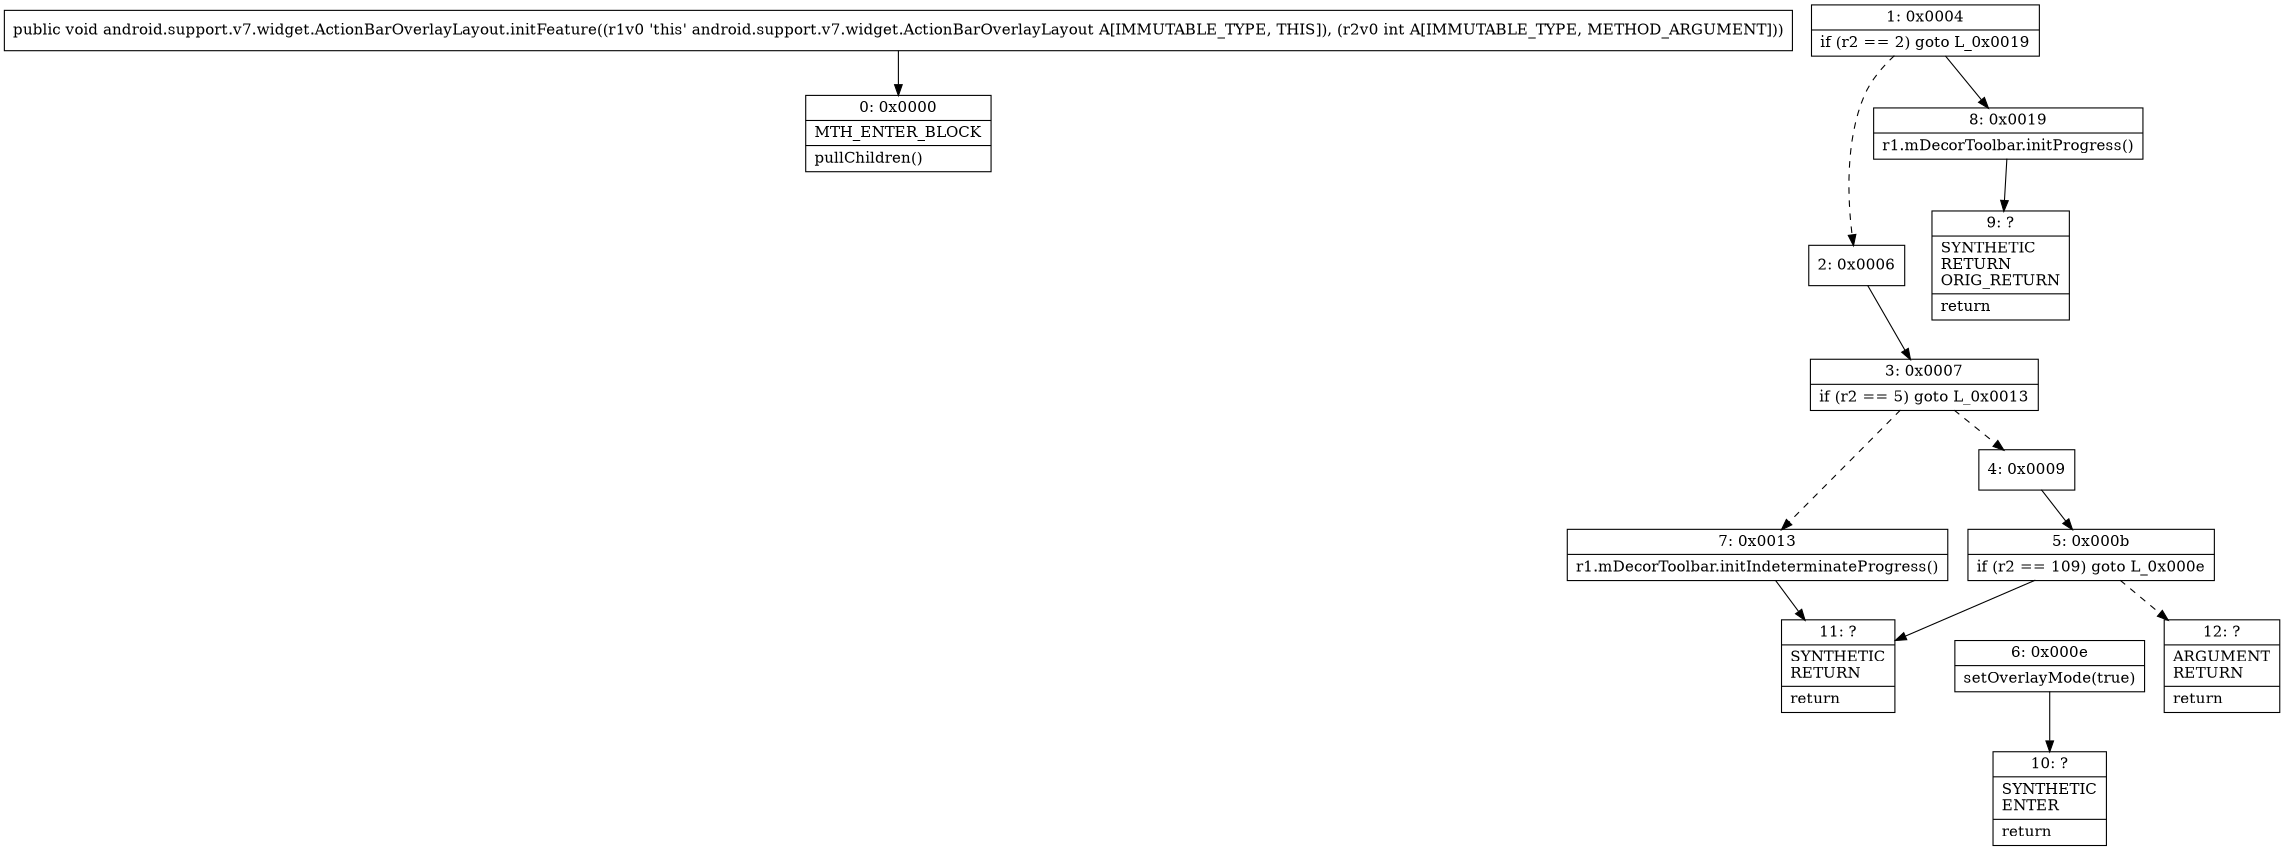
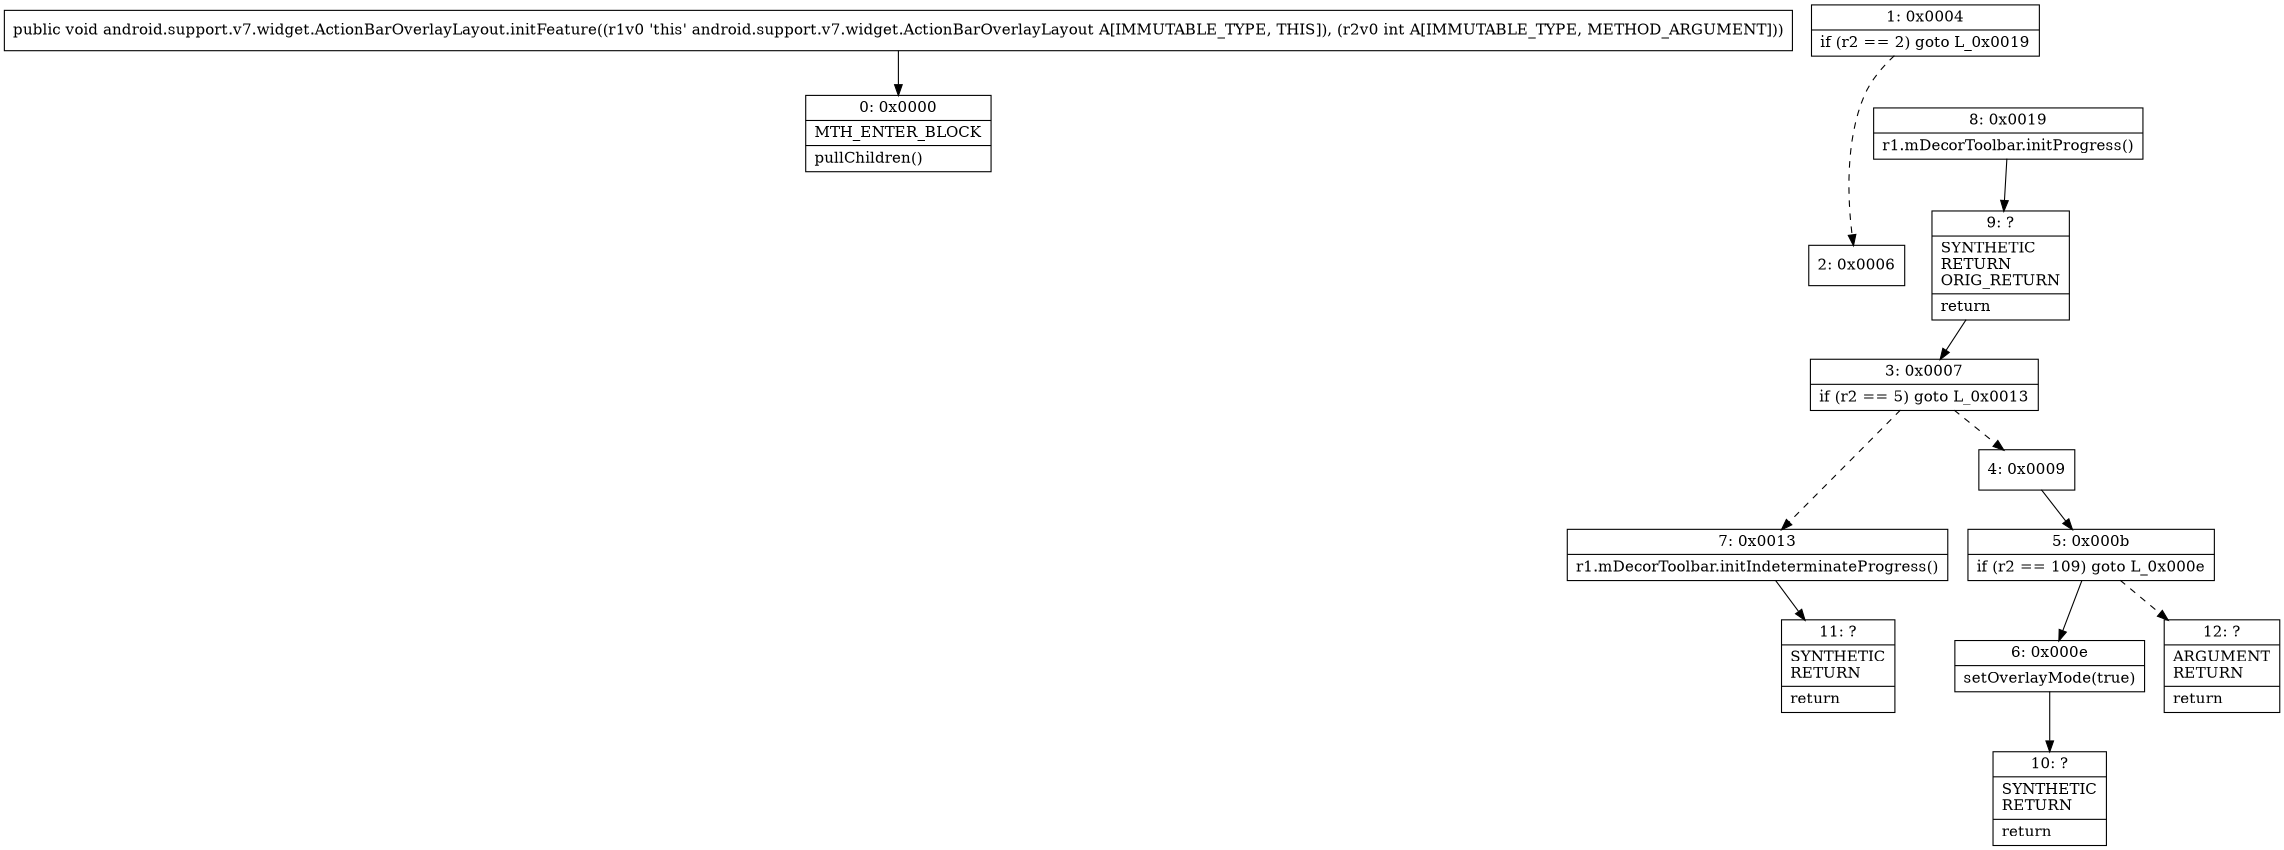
  digraph {
    fontname="DejaVu Serif"
    node [fontname="DejaVu Serif" shape=record]
    edge [fontname="DejaVu Serif"]
    n1 [label="{0\:\ 0x0000|MTH_ENTER_BLOCK\l|pullChildren()\l}"]
    n2 [label="{1\:\ 0x0004|if (r2 == 2) goto L_0x0019\l}"]
    n3 [label="{2\:\ 0x0006}"]
    n4 [label="{8\:\ 0x0019|r1.mDecorToolbar.initProgress()\l}"]
    n5 [label="{3\:\ 0x0007|if (r2 == 5) goto L_0x0013\l}"]
    n6 [label="{9\:\ ?|SYNTHETIC\lRETURN\lORIG_RETURN\l|return\l}"]
    n7 [label="{4\:\ 0x0009}"]
    n8 [label="{7\:\ 0x0013|r1.mDecorToolbar.initIndeterminateProgress()\l}"]
    n9 [label="{5\:\ 0x000b|if (r2 == 109) goto L_0x000e\l}"]
    n10 [label="{11\:\ ?|SYNTHETIC\lRETURN\l|return\l}"]
    n11 [label="{6\:\ 0x000e|setOverlayMode(true)\l}"]
    n12 [label="{12\:\ ?|ARGUMENT\lRETURN\l|return\l}"]
-   n13 [label="{10\:\ ?|SYNTHETIC\lENTER\l|return\l}"]
+   n13 [label="{10\:\ ?|SYNTHETIC\lRETURN\l|return\l}"]
    n14 [label="{public void android.support.v7.widget.ActionBarOverlayLayout.initFeature((r1v0 'this' android.support.v7.widget.ActionBarOverlayLayout A[IMMUTABLE_TYPE, THIS]), (r2v0 int A[IMMUTABLE_TYPE, METHOD_ARGUMENT])) }"]
    n2 -> n3 [style=dashed]
-   n2 -> n4
-   n3 -> n5
+   n6 -> n5
    n4 -> n6
    n5 -> n7 [style=dashed]
    n5 -> n8 [style=dashed]
    n7 -> n9
    n8 -> n10
-   n9 -> n10
+   n9 -> n11
    n9 -> n12 [style=dashed]
    n11 -> n13
    n14 -> n1
  }
